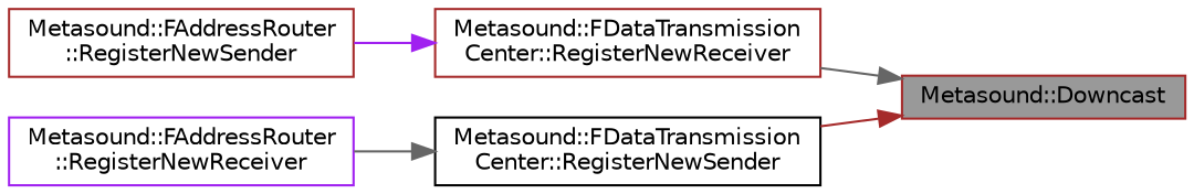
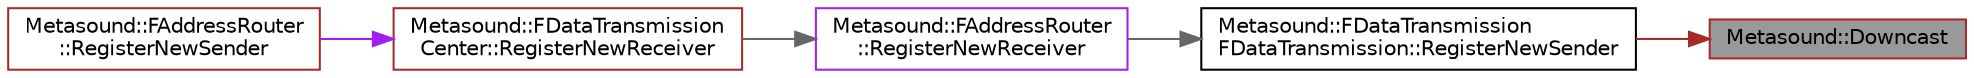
  digraph {
    rankdir=RL
    node [color=brown fillcolor=white fontname=Helvetica fontsize=10 shape=box style=filled]
    edge [color=gray40 dir=back fontname=Helvetica fontsize=10 labelfontname=Helvetica labelfontsize=10 style=solid]
    n1 [fillcolor=grey60 fontcolor=black height=0.2 label="Metasound::Downcast" width=0.4]
    n2 [height=0.2 label="Metasound::FDataTransmission\lCenter::RegisterNewReceiver" width=0.4]
-   n3 [color=black height=0.2 label="Metasound::FDataTransmission\lCenter::RegisterNewSender" width=0.4]
+   n3 [color=black height=0.2 label="Metasound::FDataTransmission\lFDataTransmission::RegisterNewSender" width=0.4]
    n4 [color=purple height=0.2 label="Metasound::FAddressRouter\l::RegisterNewReceiver" width=0.4]
    n5 [height=0.2 label="Metasound::FAddressRouter\l::RegisterNewSender" width=0.4]
-   n1 -> n2
+   n4 -> n2
    n1 -> n3 [color=brown]
    n2 -> n5 [color=purple]
    n3 -> n4
  }
